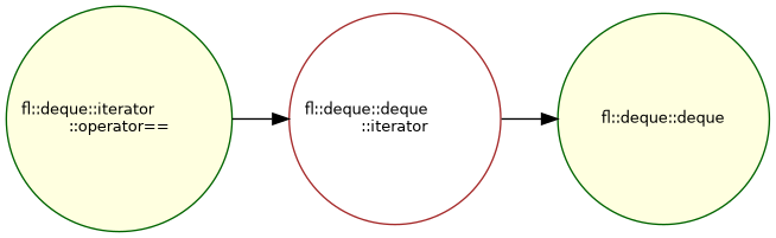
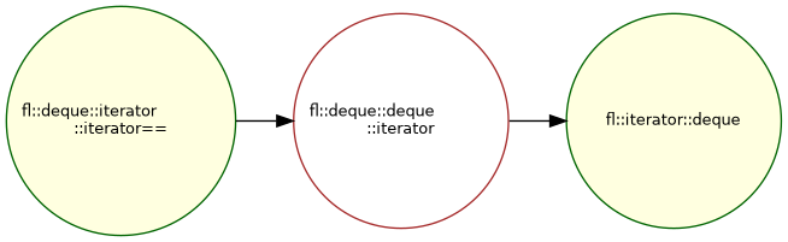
  digraph {
    rankdir=LR
    node [color=darkgreen fillcolor=lightyellow fontname=Helvetica fontsize=10 shape=circle style=filled]
    edge [color=black fontname=Helvetica fontsize=10 labelfontname=Helvetica labelfontsize=10 style=solid]
-   n1 [fontcolor=black height=0.2 label="fl::deque::iterator\l::operator==" width=0.4]
+   n1 [fontcolor=black height=0.2 label="fl::deque::iterator\l::iterator==" width=0.4]
    n2 [color=brown fillcolor=white height=0.2 label="fl::deque::deque\l::iterator" width=0.4]
-   n3 [height=0.2 label="fl::deque::deque" width=0.4]
+   n3 [height=0.2 label="fl::iterator::deque" width=0.4]
    n1 -> n2
    n2 -> n3
  }
